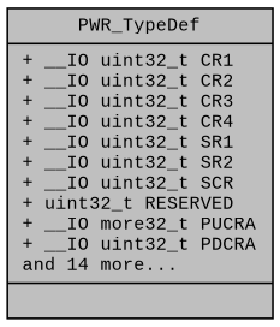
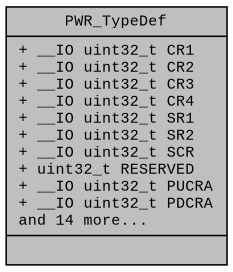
  digraph {
    fontname="Liberation Mono"
-   n1 [color=black fillcolor=grey75 fontcolor=black fontname="Liberation Mono" fontsize=10 height=0.2 label="{PWR_TypeDef\n|+ __IO uint32_t CR1\l+ __IO uint32_t CR2\l+ __IO uint32_t CR3\l+ __IO uint32_t CR4\l+ __IO uint32_t SR1\l+ __IO uint32_t SR2\l+ __IO uint32_t SCR\l+ uint32_t RESERVED\l+ __IO more32_t PUCRA\l+ __IO uint32_t PDCRA\land 14 more...\l|}" shape=record style=filled width=0.4]
+   n1 [color=black fillcolor=grey75 fontcolor=black fontname="Liberation Mono" fontsize=10 height=0.2 label="{PWR_TypeDef\n|+ __IO uint32_t CR1\l+ __IO uint32_t CR2\l+ __IO uint32_t CR3\l+ __IO uint32_t CR4\l+ __IO uint32_t SR1\l+ __IO uint32_t SR2\l+ __IO uint32_t SCR\l+ uint32_t RESERVED\l+ __IO uint32_t PUCRA\l+ __IO uint32_t PDCRA\land 14 more...\l|}" shape=record style=filled width=0.4]
  }
